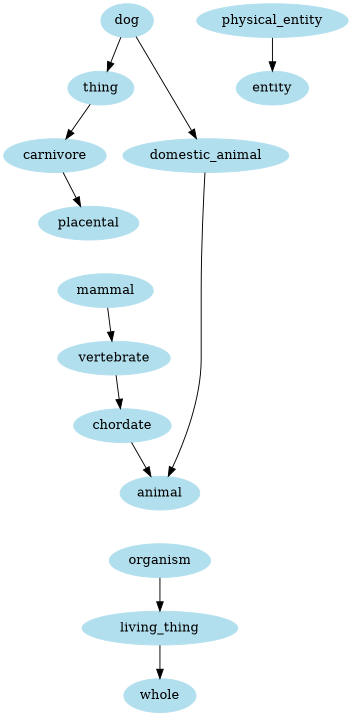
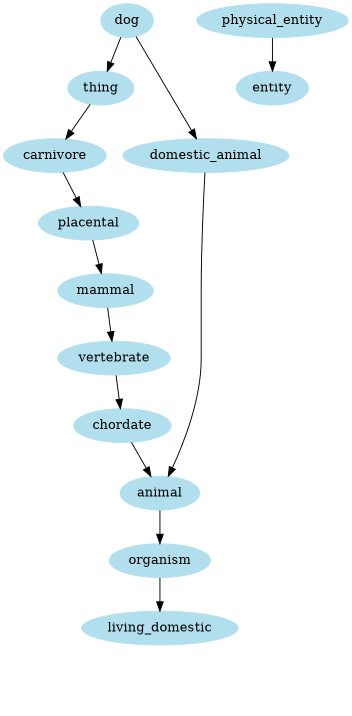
  digraph {
    node [color=lightblue2 style=filled]
    n1 [label=thing]
    dog
    domestic_animal
    carnivore
    animal
    placental
    mammal
    vertebrate
    chordate
    organism
-   living_thing
-   whole
+   living_thing [label=living_domestic]
    physical_entity
    entity
    n1 -> carnivore
    dog -> n1
    dog -> domestic_animal
    domestic_animal -> animal
    carnivore -> placental
+   animal -> organism
+   placental -> mammal
    mammal -> vertebrate
    vertebrate -> chordate
    chordate -> animal
    organism -> living_thing
-   living_thing -> whole
    physical_entity -> entity
  }
